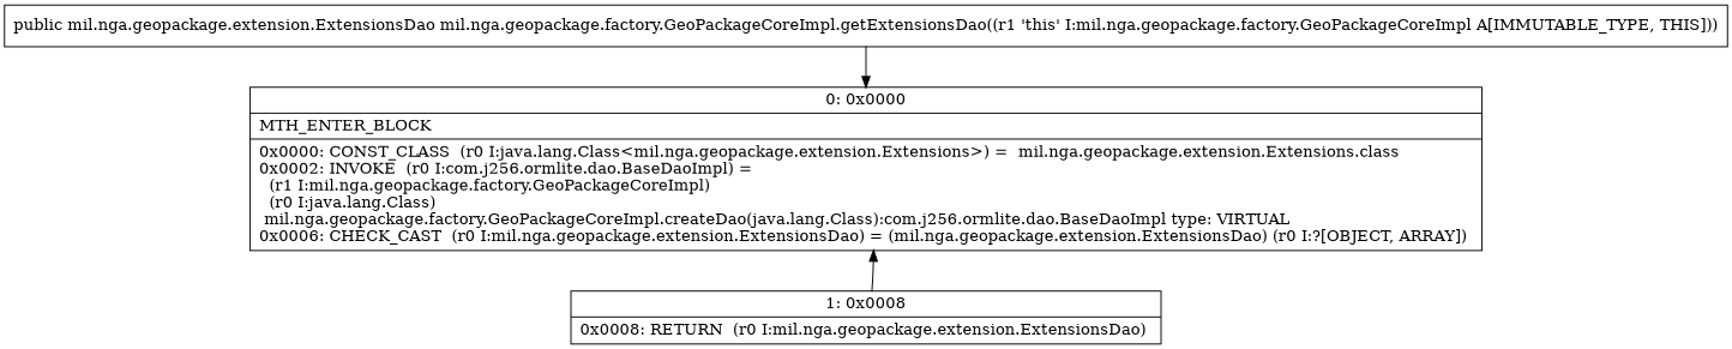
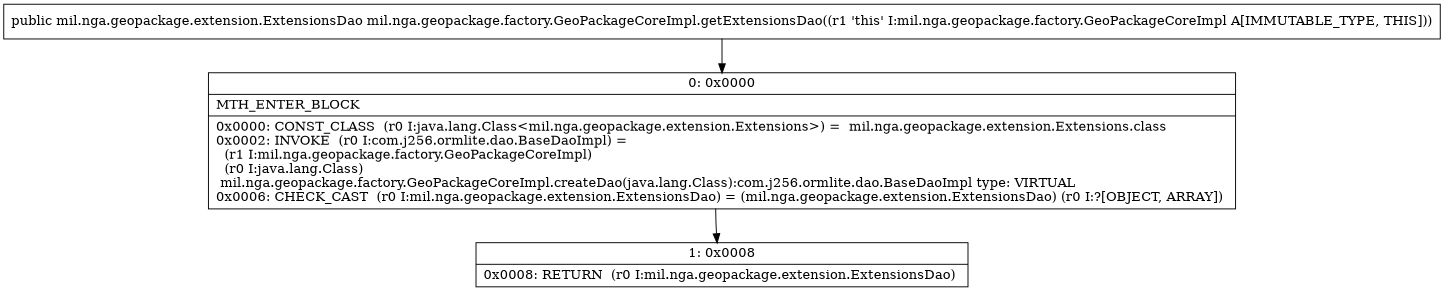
  digraph {
    node [shape=record]
    n1 [label="{0\:\ 0x0000|MTH_ENTER_BLOCK\l|0x0000: CONST_CLASS  (r0 I:java.lang.Class\<mil.nga.geopackage.extension.Extensions\>) =  mil.nga.geopackage.extension.Extensions.class \l0x0002: INVOKE  (r0 I:com.j256.ormlite.dao.BaseDaoImpl) = \l  (r1 I:mil.nga.geopackage.factory.GeoPackageCoreImpl)\l  (r0 I:java.lang.Class)\l mil.nga.geopackage.factory.GeoPackageCoreImpl.createDao(java.lang.Class):com.j256.ormlite.dao.BaseDaoImpl type: VIRTUAL \l0x0006: CHECK_CAST  (r0 I:mil.nga.geopackage.extension.ExtensionsDao) = (mil.nga.geopackage.extension.ExtensionsDao) (r0 I:?[OBJECT, ARRAY]) \l}"]
    n2 [label="{1\:\ 0x0008|0x0008: RETURN  (r0 I:mil.nga.geopackage.extension.ExtensionsDao) \l}"]
    n3 [label="{public mil.nga.geopackage.extension.ExtensionsDao mil.nga.geopackage.factory.GeoPackageCoreImpl.getExtensionsDao((r1 'this' I:mil.nga.geopackage.factory.GeoPackageCoreImpl A[IMMUTABLE_TYPE, THIS])) }"]
-   n2 -> n1
+   n1 -> n2
    n3 -> n1
  }
